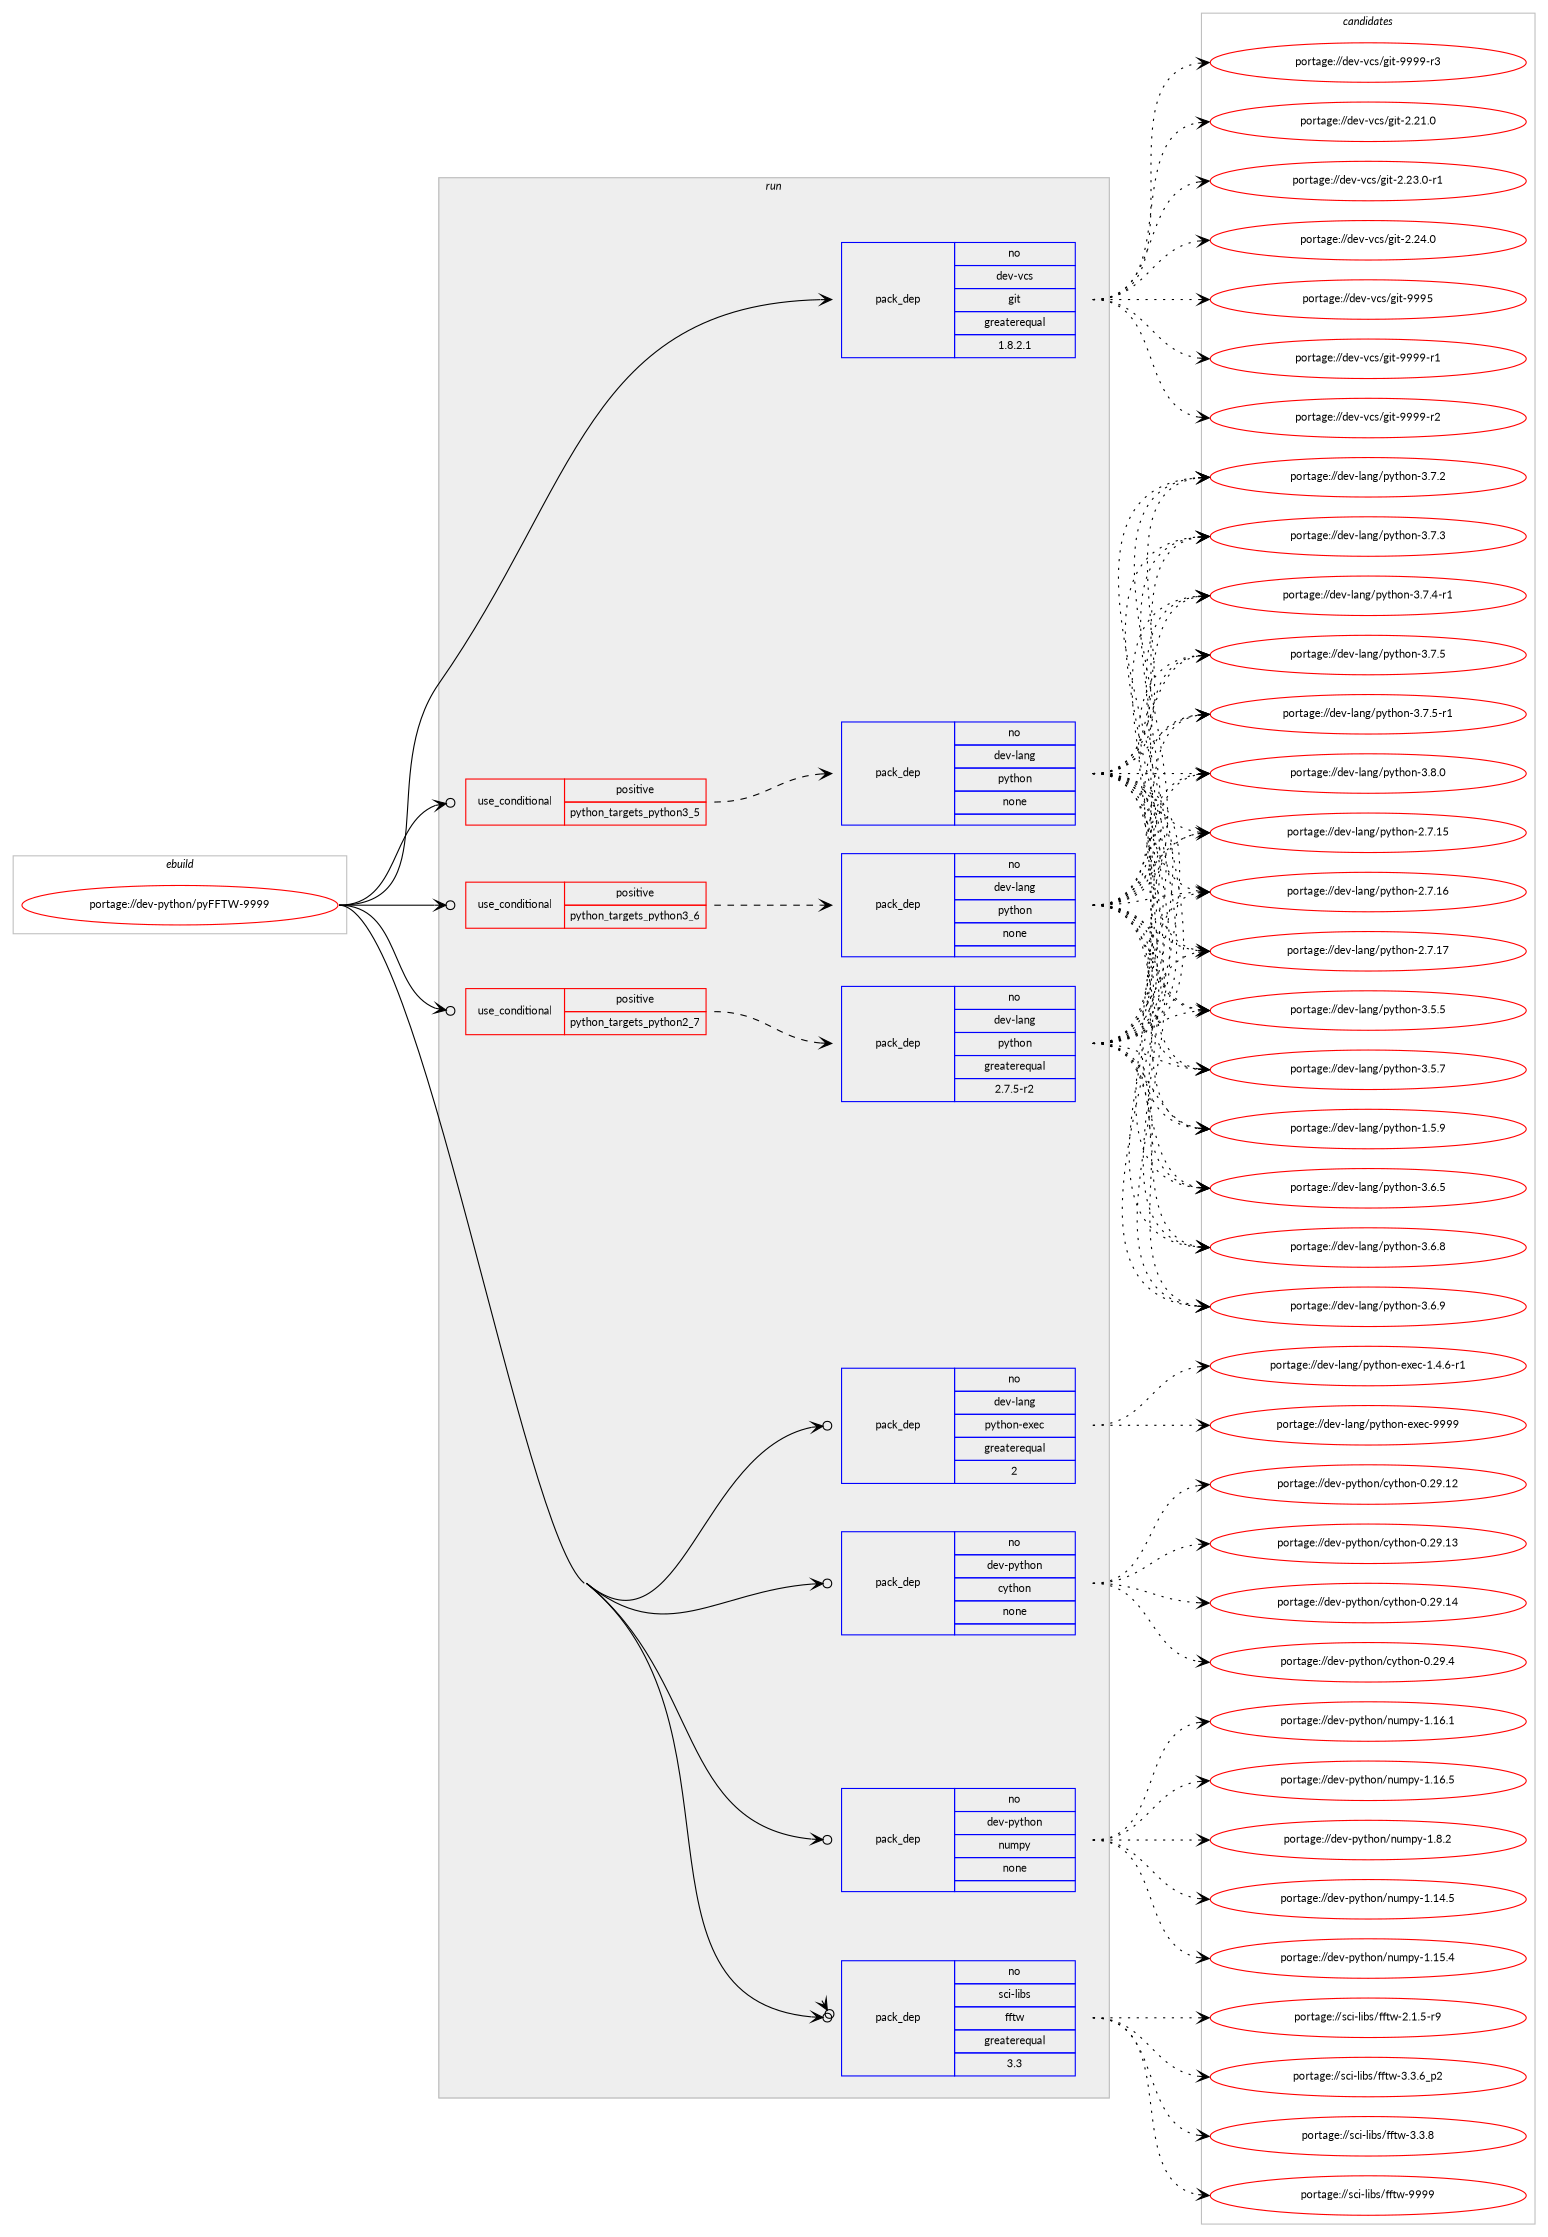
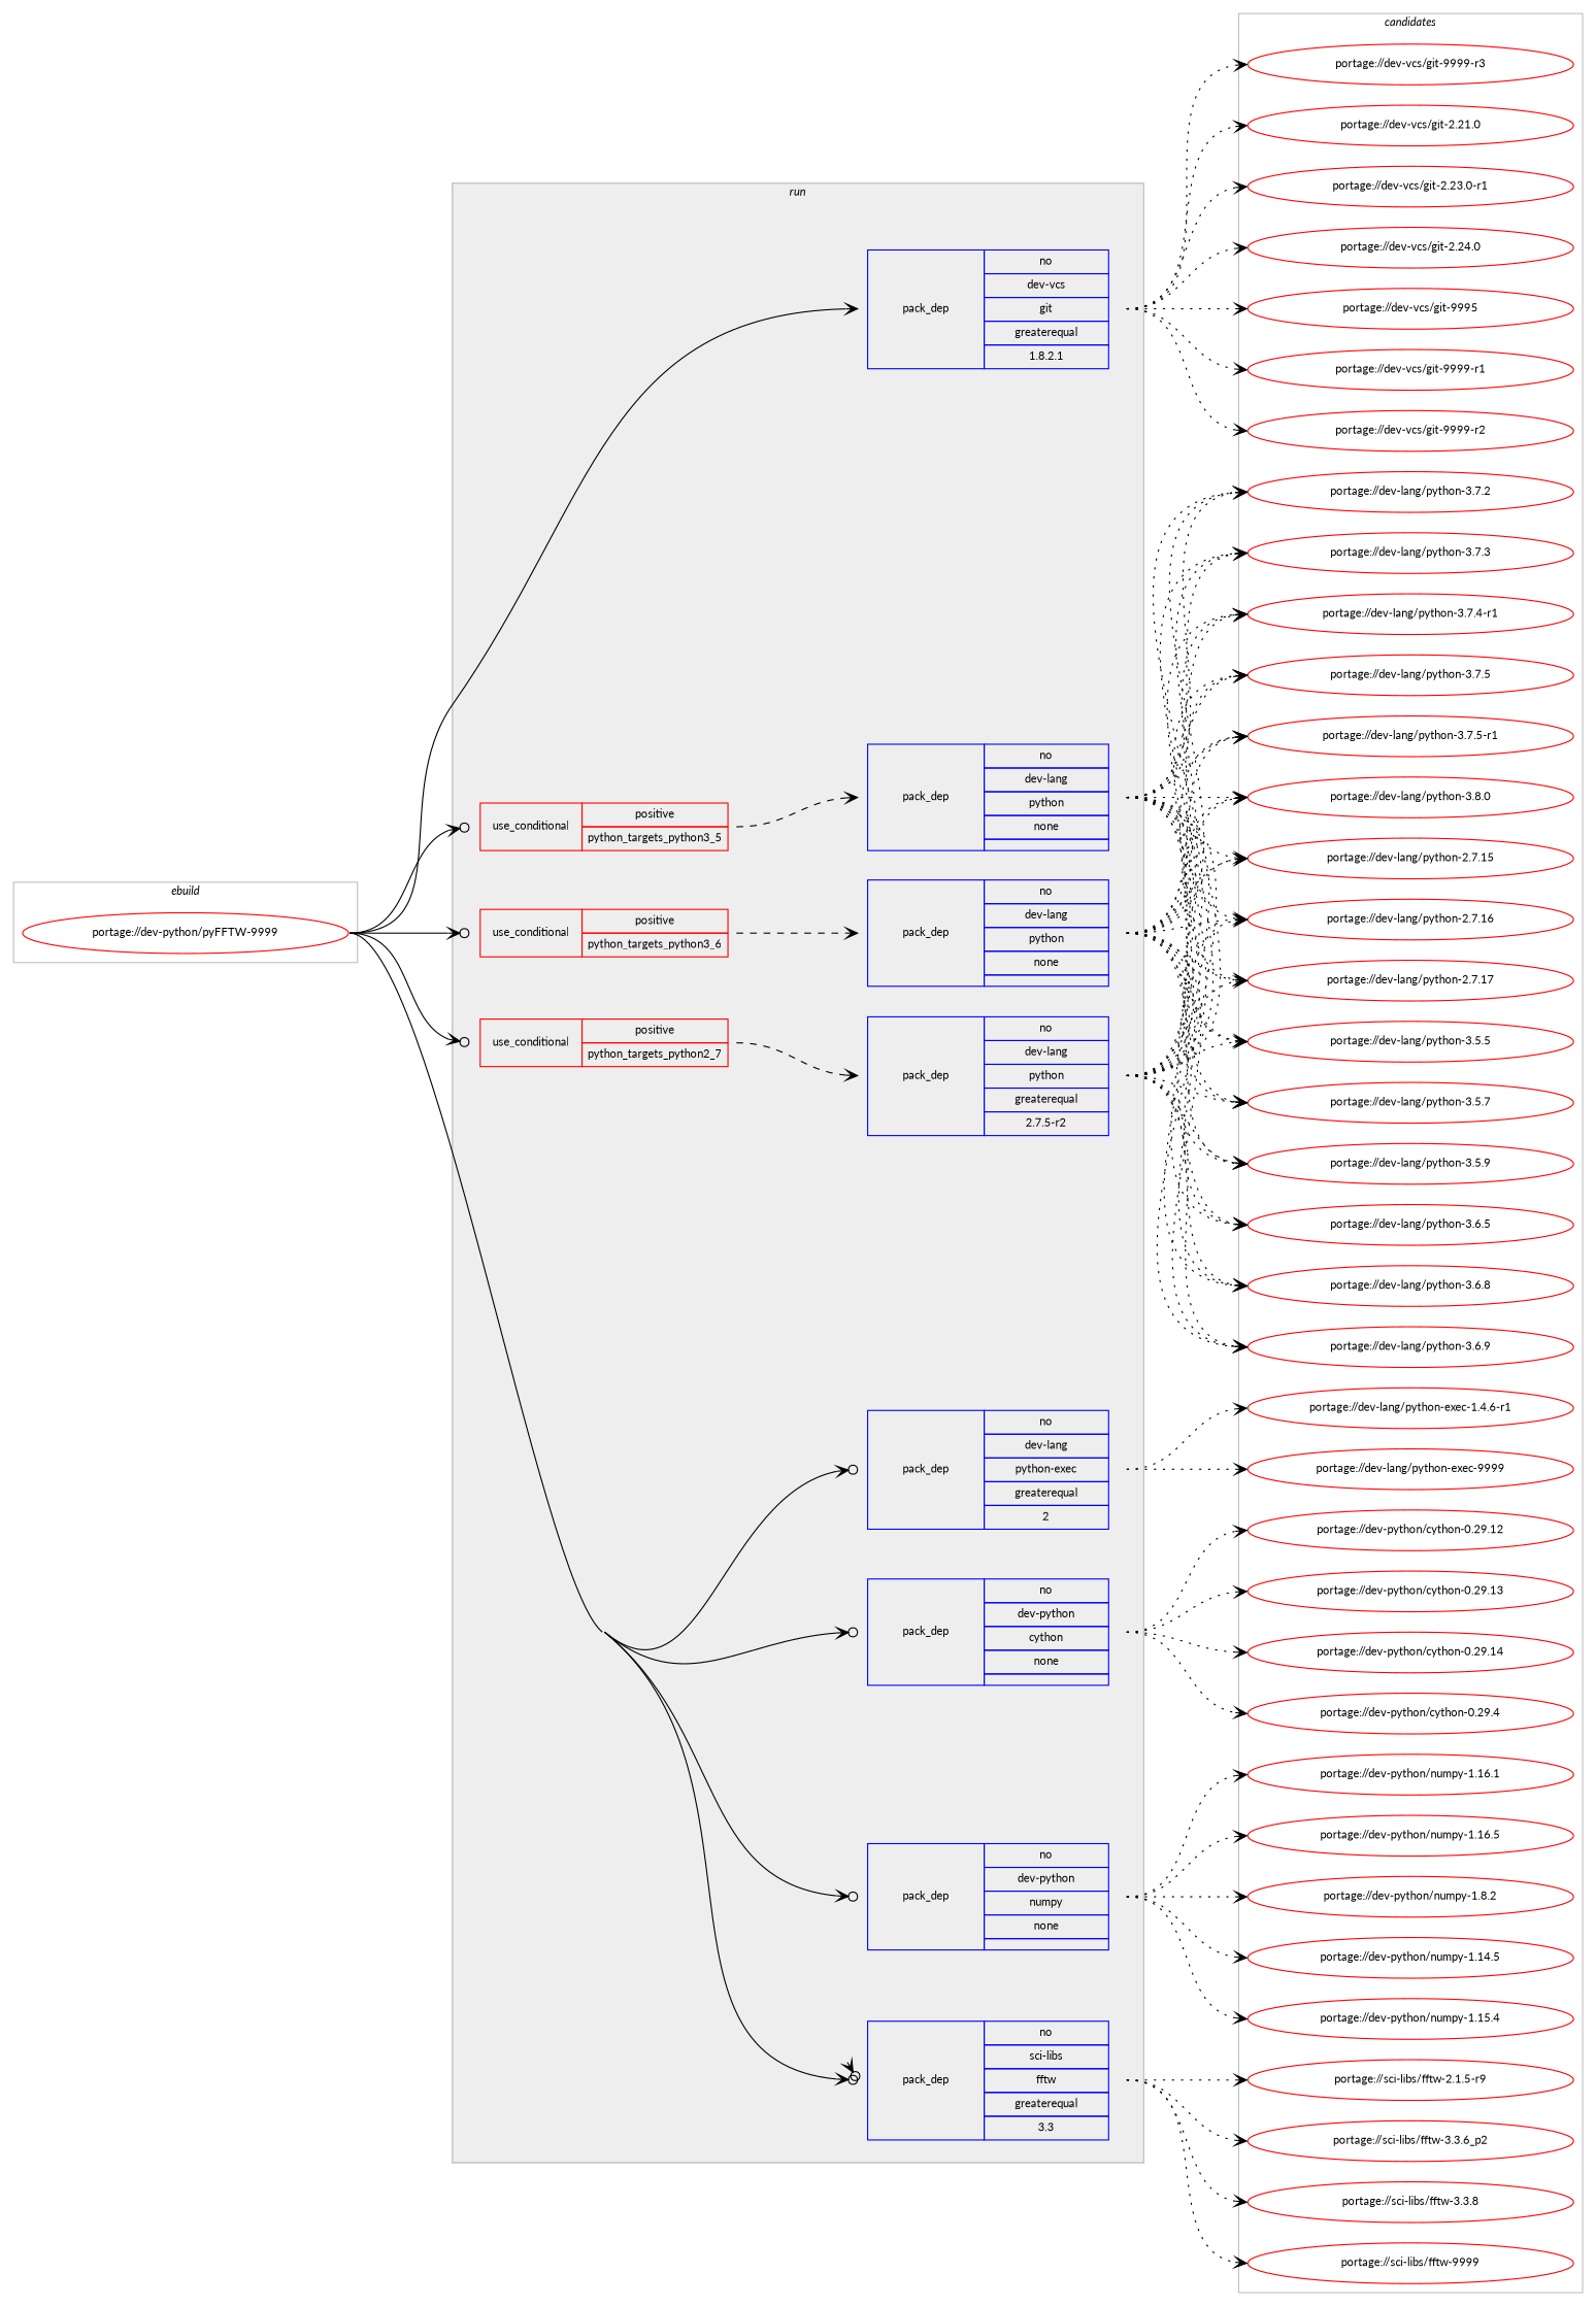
  digraph {
    compound=true
    concentrate=true
    fontname=Lato
    fontsize=10
    newrank=true
    rankdir=LR
    ranksep=1.5
    node [color=red fontname=Lato fontsize=10]
    edge [arrowhead=vee fontname=Lato headport=w style=dotted tailport=e weight=100]
    n1 [label="portage://dev-python/pyFFTW-9999" width=4]
    n2 [color=blue label=<<TABLE BORDER="0" CELLBORDER="1" CELLSPACING="0" CELLPADDING="4" WIDTH="220"><TR><TD ROWSPAN="6" CELLPADDING="30">pack_dep</TD></TR><TR><TD WIDTH="110">no</TD></TR><TR><TD>dev-vcs</TD></TR><TR><TD>git</TD></TR><TR><TD>greaterequal</TD></TR><TR><TD>1.8.2.1</TD></TR></TABLE>> shape=none]
    n3 [color=blue label=<<TABLE BORDER="0" CELLBORDER="1" CELLSPACING="0" CELLPADDING="4" WIDTH="220"><TR><TD ROWSPAN="6" CELLPADDING="30">pack_dep</TD></TR><TR><TD WIDTH="110">no</TD></TR><TR><TD>dev-lang</TD></TR><TR><TD>python</TD></TR><TR><TD>greaterequal</TD></TR><TR><TD>2.7.5-r2</TD></TR></TABLE>> shape=none]
    n4 [label=<<TABLE BORDER="0" CELLBORDER="1" CELLSPACING="0" CELLPADDING="4"><TR><TD ROWSPAN="3" CELLPADDING="10">use_conditional</TD></TR><TR><TD>positive</TD></TR><TR><TD>python_targets_python2_7</TD></TR></TABLE>> shape=none]
    n5 [color=blue label=<<TABLE BORDER="0" CELLBORDER="1" CELLSPACING="0" CELLPADDING="4" WIDTH="220"><TR><TD ROWSPAN="6" CELLPADDING="30">pack_dep</TD></TR><TR><TD WIDTH="110">no</TD></TR><TR><TD>dev-lang</TD></TR><TR><TD>python</TD></TR><TR><TD>none</TD></TR><TR><TD></TD></TR></TABLE>> shape=none]
    n6 [label=<<TABLE BORDER="0" CELLBORDER="1" CELLSPACING="0" CELLPADDING="4"><TR><TD ROWSPAN="3" CELLPADDING="10">use_conditional</TD></TR><TR><TD>positive</TD></TR><TR><TD>python_targets_python3_5</TD></TR></TABLE>> shape=none]
    n7 [color=blue label=<<TABLE BORDER="0" CELLBORDER="1" CELLSPACING="0" CELLPADDING="4" WIDTH="220"><TR><TD ROWSPAN="6" CELLPADDING="30">pack_dep</TD></TR><TR><TD WIDTH="110">no</TD></TR><TR><TD>dev-lang</TD></TR><TR><TD>python</TD></TR><TR><TD>none</TD></TR><TR><TD></TD></TR></TABLE>> shape=none]
    n8 [label=<<TABLE BORDER="0" CELLBORDER="1" CELLSPACING="0" CELLPADDING="4"><TR><TD ROWSPAN="3" CELLPADDING="10">use_conditional</TD></TR><TR><TD>positive</TD></TR><TR><TD>python_targets_python3_6</TD></TR></TABLE>> shape=none]
    n9 [color=blue label=<<TABLE BORDER="0" CELLBORDER="1" CELLSPACING="0" CELLPADDING="4" WIDTH="220"><TR><TD ROWSPAN="6" CELLPADDING="30">pack_dep</TD></TR><TR><TD WIDTH="110">no</TD></TR><TR><TD>dev-lang</TD></TR><TR><TD>python-exec</TD></TR><TR><TD>greaterequal</TD></TR><TR><TD>2</TD></TR></TABLE>> shape=none]
    n10 [color=blue label=<<TABLE BORDER="0" CELLBORDER="1" CELLSPACING="0" CELLPADDING="4" WIDTH="220"><TR><TD ROWSPAN="6" CELLPADDING="30">pack_dep</TD></TR><TR><TD WIDTH="110">no</TD></TR><TR><TD>dev-python</TD></TR><TR><TD>cython</TD></TR><TR><TD>none</TD></TR><TR><TD></TD></TR></TABLE>> shape=none]
    n11 [color=blue label=<<TABLE BORDER="0" CELLBORDER="1" CELLSPACING="0" CELLPADDING="4" WIDTH="220"><TR><TD ROWSPAN="6" CELLPADDING="30">pack_dep</TD></TR><TR><TD WIDTH="110">no</TD></TR><TR><TD>dev-python</TD></TR><TR><TD>numpy</TD></TR><TR><TD>none</TD></TR><TR><TD></TD></TR></TABLE>> shape=none]
    n12 [color=blue label=<<TABLE BORDER="0" CELLBORDER="1" CELLSPACING="0" CELLPADDING="4" WIDTH="220"><TR><TD ROWSPAN="6" CELLPADDING="30">pack_dep</TD></TR><TR><TD WIDTH="110">no</TD></TR><TR><TD>sci-libs</TD></TR><TR><TD>fftw</TD></TR><TR><TD>greaterequal</TD></TR><TR><TD>3.3</TD></TR></TABLE>> shape=none]
    n13 [label="portage://dev-vcs/git-2.21.0" width=4]
    n14 [label="portage://dev-vcs/git-2.23.0-r1" width=4]
    n15 [label="portage://dev-vcs/git-2.24.0" width=4]
    n16 [label="portage://dev-vcs/git-9995" width=4]
    n17 [label="portage://dev-vcs/git-9999-r1" width=4]
    n18 [label="portage://dev-vcs/git-9999-r2" width=4]
    n19 [label="portage://dev-vcs/git-9999-r3" width=4]
    n20 [label="portage://dev-lang/python-2.7.15" width=4]
    n21 [label="portage://dev-lang/python-2.7.16" width=4]
    n22 [label="portage://dev-lang/python-2.7.17" width=4]
    n23 [label="portage://dev-lang/python-3.5.5" width=4]
    n24 [label="portage://dev-lang/python-3.5.7" width=4]
-   n25 [label="portage://dev-lang/python-1.5.9" width=4]
+   n25 [label="portage://dev-lang/python-3.5.9" width=4]
    n26 [label="portage://dev-lang/python-3.6.5" width=4]
    n27 [label="portage://dev-lang/python-3.6.8" width=4]
    n28 [label="portage://dev-lang/python-3.6.9" width=4]
    n29 [label="portage://dev-lang/python-3.7.2" width=4]
    n30 [label="portage://dev-lang/python-3.7.3" width=4]
    n31 [label="portage://dev-lang/python-3.7.4-r1" width=4]
    n32 [label="portage://dev-lang/python-3.7.5" width=4]
    n33 [label="portage://dev-lang/python-3.7.5-r1" width=4]
    n34 [label="portage://dev-lang/python-3.8.0" width=4]
    n35 [label="portage://dev-lang/python-exec-1.4.6-r1" width=4]
    n36 [label="portage://dev-lang/python-exec-9999" width=4]
    n37 [label="portage://dev-python/cython-0.29.12" width=4]
    n38 [label="portage://dev-python/cython-0.29.13" width=4]
    n39 [label="portage://dev-python/cython-0.29.14" width=4]
    n40 [label="portage://dev-python/cython-0.29.4" width=4]
    n41 [label="portage://dev-python/numpy-1.14.5" width=4]
    n42 [label="portage://dev-python/numpy-1.15.4" width=4]
    n43 [label="portage://dev-python/numpy-1.16.1" width=4]
    n44 [label="portage://dev-python/numpy-1.16.5" width=4]
    n45 [label="portage://dev-python/numpy-1.8.2" width=4]
    n46 [label="portage://sci-libs/fftw-2.1.5-r9" width=4]
    n47 [label="portage://sci-libs/fftw-3.3.6_p2" width=4]
    n48 [label="portage://sci-libs/fftw-3.3.8" width=4]
    n49 [label="portage://sci-libs/fftw-9999" width=4]
    subgraph cluster_1 {
      color=gray
      label=<<i>ebuild</i>>
      rank=same
      n1
    }
    subgraph cluster_2 {
      color=gray
      label=<<i>dependencies</i>>
      subgraph cluster_3 {
        color=gray
        fillcolor="#eeeeee"
        label=<<i>compile</i>>
        style=filled
        subgraph sub_4 {
          color=gray
          fillcolor="#eeeeee"
          label=<<i>compile</i>>
          style=filled
          n2
        }
      }
      subgraph cluster_5 {
        color=gray
        fillcolor="#eeeeee"
        label=<<i>compile and run</i>>
        style=filled
        subgraph sub_6 {
          color=gray
          fillcolor="#eeeeee"
          label=<<i>compile and run</i>>
          style=filled
          n4
          subgraph sub_7 {
            color=gray
            fillcolor="#eeeeee"
            label=<<i>compile and run</i>>
            style=filled
            n3
          }
        }
        subgraph sub_8 {
          color=gray
          fillcolor="#eeeeee"
          label=<<i>compile and run</i>>
          style=filled
          n6
          subgraph sub_9 {
            color=gray
            fillcolor="#eeeeee"
            label=<<i>compile and run</i>>
            style=filled
            n5
          }
        }
        subgraph sub_10 {
          color=gray
          fillcolor="#eeeeee"
          label=<<i>compile and run</i>>
          style=filled
          n8
          subgraph sub_11 {
            color=gray
            fillcolor="#eeeeee"
            label=<<i>compile and run</i>>
            style=filled
            n7
          }
        }
        subgraph sub_12 {
          color=gray
          fillcolor="#eeeeee"
          label=<<i>compile and run</i>>
          style=filled
          n9
        }
        subgraph sub_13 {
          color=gray
          fillcolor="#eeeeee"
          label=<<i>compile and run</i>>
          style=filled
          n10
        }
        subgraph sub_14 {
          color=gray
          fillcolor="#eeeeee"
          label=<<i>compile and run</i>>
          style=filled
          n11
        }
        subgraph sub_15 {
          color=gray
          fillcolor="#eeeeee"
          label=<<i>compile and run</i>>
          style=filled
          n12
        }
      }
      subgraph cluster_16 {
        color=gray
        fillcolor="#eeeeee"
        label=<<i>run</i>>
        style=filled
      }
    }
    subgraph cluster_17 {
      color=gray
      label=<<i>candidates</i>>
      rank=same
      subgraph sub_18 {
        color=black
        label=<<i>candidates</i>>
        nodesep=1
        rank=same
        n13
        n14
        n15
        n16
        n17
        n18
        n19
      }
      subgraph sub_19 {
        color=black
        label=<<i>candidates</i>>
        nodesep=1
        rank=same
        n20
        n21
        n22
        n23
        n24
        n25
        n26
        n27
        n28
        n29
        n30
        n31
        n32
        n33
        n34
      }
      subgraph sub_20 {
        color=black
        label=<<i>candidates</i>>
        nodesep=1
        rank=same
        n20
        n21
        n22
        n23
        n24
        n25
        n26
        n27
        n28
        n29
        n30
        n31
        n32
        n33
        n34
      }
      subgraph sub_21 {
        color=black
        label=<<i>candidates</i>>
        nodesep=1
        rank=same
        n20
        n21
        n22
        n23
        n24
        n25
        n26
        n27
        n28
        n29
        n30
        n31
        n32
        n33
        n34
      }
      subgraph sub_22 {
        color=black
        label=<<i>candidates</i>>
        nodesep=1
        rank=same
        n35
        n36
      }
      subgraph sub_23 {
        color=black
        label=<<i>candidates</i>>
        nodesep=1
        rank=same
        n37
        n38
        n39
        n40
      }
      subgraph sub_24 {
        color=black
        label=<<i>candidates</i>>
        nodesep=1
        rank=same
        n41
        n42
        n43
        n44
        n45
      }
      subgraph sub_25 {
        color=black
        label=<<i>candidates</i>>
        nodesep=1
        rank=same
        n46
        n47
        n48
        n49
      }
    }
    n1 -> n2 [style=solid weight=20]
    n1 -> n4 [arrowhead=odotvee style=solid weight=20]
    n1 -> n6 [arrowhead=odotvee style=solid weight=20]
    n1 -> n8 [arrowhead=odotvee style=solid weight=20]
    n1 -> n9 [arrowhead=odotvee style=solid weight=20]
    n1 -> n10 [arrowhead=odotvee style=solid weight=20]
    n1 -> n11 [arrowhead=odotvee style=solid weight=20]
    n1 -> n12 [arrowhead=odotvee style=solid weight=20]
    n2 -> n13
    n2 -> n14
    n2 -> n15
    n2 -> n16
    n2 -> n17
    n2 -> n18
    n2 -> n19
    n3 -> n20
    n3 -> n21
    n3 -> n22
    n3 -> n23
    n3 -> n24
    n3 -> n25
    n3 -> n26
    n3 -> n27
    n3 -> n28
    n3 -> n29
    n3 -> n30
    n3 -> n31
    n3 -> n32
    n3 -> n33
    n3 -> n34
    n4 -> n3 [style=dashed weight=20]
    n5 -> n20
    n5 -> n21
    n5 -> n22
    n5 -> n23
    n5 -> n24
    n5 -> n25
    n5 -> n26
    n5 -> n27
    n5 -> n28
    n5 -> n29
    n5 -> n30
    n5 -> n31
    n5 -> n32
    n5 -> n33
    n5 -> n34
    n6 -> n5 [style=dashed weight=20]
    n7 -> n20
    n7 -> n21
    n7 -> n22
    n7 -> n23
    n7 -> n24
    n7 -> n25
    n7 -> n26
    n7 -> n27
    n7 -> n28
    n7 -> n29
    n7 -> n30
    n7 -> n31
    n7 -> n32
    n7 -> n33
    n7 -> n34
    n8 -> n7 [style=dashed weight=20]
    n9 -> n35
    n9 -> n36
    n10 -> n37
    n10 -> n38
    n10 -> n39
    n10 -> n40
    n11 -> n41
    n11 -> n42
    n11 -> n43
    n11 -> n44
    n11 -> n45
    n12 -> n46
    n12 -> n47
    n12 -> n48
    n12 -> n49
  }
